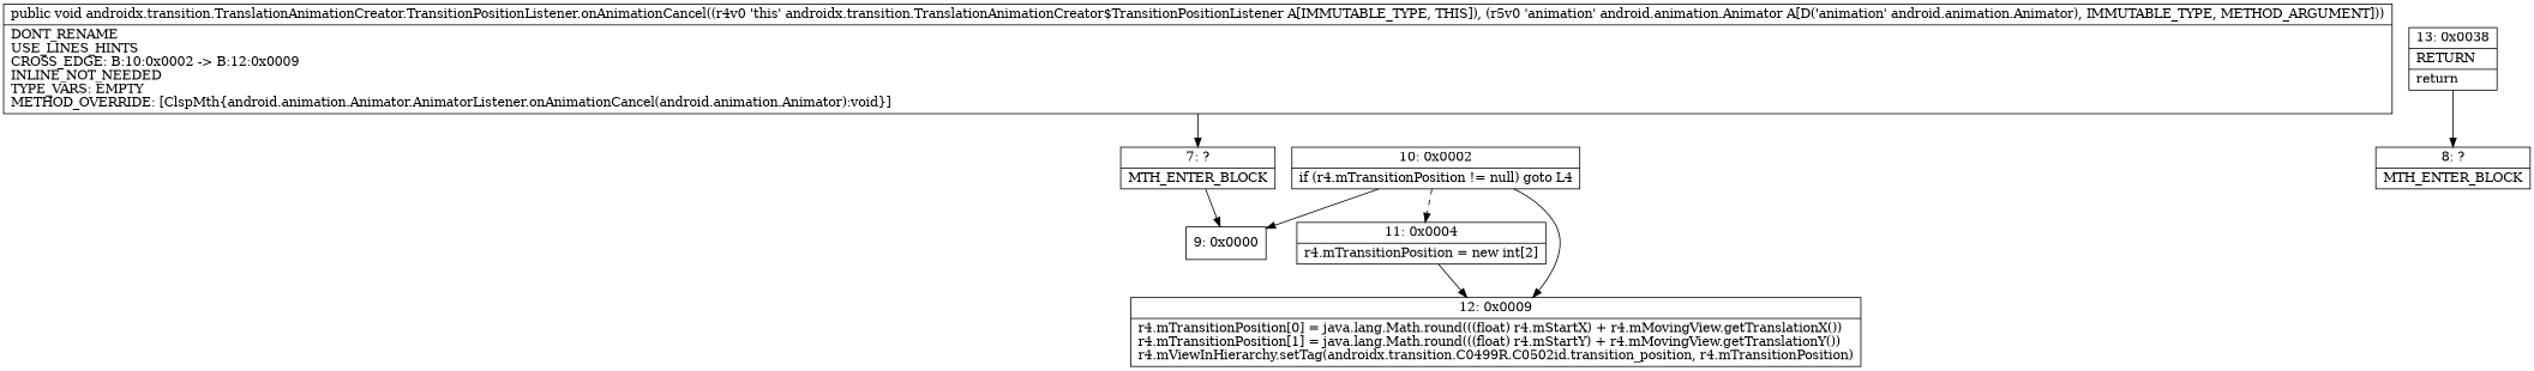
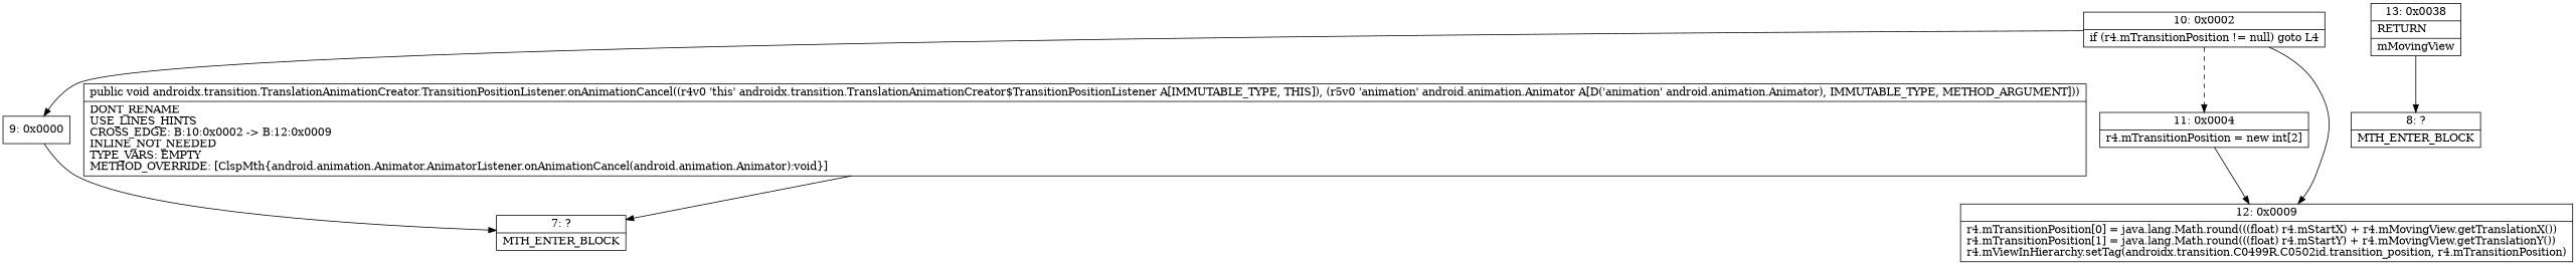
  digraph {
    node [shape=record]
    n1 [label="{7\:\ ?|MTH_ENTER_BLOCK\l}"]
    n2 [label="{9\:\ 0x0000}"]
    n3 [label="{10\:\ 0x0002|if (r4.mTransitionPosition != null) goto L4\l}"]
    n4 [label="{11\:\ 0x0004|r4.mTransitionPosition = new int[2]\l}"]
    n5 [label="{12\:\ 0x0009|r4.mTransitionPosition[0] = java.lang.Math.round(((float) r4.mStartX) + r4.mMovingView.getTranslationX())\lr4.mTransitionPosition[1] = java.lang.Math.round(((float) r4.mStartY) + r4.mMovingView.getTranslationY())\lr4.mViewInHierarchy.setTag(androidx.transition.C0499R.C0502id.transition_position, r4.mTransitionPosition)\l}"]
-   n6 [label="{13\:\ 0x0038|RETURN\l|return\l}"]
+   n6 [label="{13\:\ 0x0038|RETURN\l|mMovingView\l}"]
    n7 [label="{8\:\ ?|MTH_ENTER_BLOCK\l}"]
    n8 [label="{public void androidx.transition.TranslationAnimationCreator.TransitionPositionListener.onAnimationCancel((r4v0 'this' androidx.transition.TranslationAnimationCreator$TransitionPositionListener A[IMMUTABLE_TYPE, THIS]), (r5v0 'animation' android.animation.Animator A[D('animation' android.animation.Animator), IMMUTABLE_TYPE, METHOD_ARGUMENT]))  | DONT_RENAME\lUSE_LINES_HINTS\lCROSS_EDGE: B:10:0x0002 \-\> B:12:0x0009\lINLINE_NOT_NEEDED\lTYPE_VARS: EMPTY\lMETHOD_OVERRIDE: [ClspMth\{android.animation.Animator.AnimatorListener.onAnimationCancel(android.animation.Animator):void\}]\l}"]
-   n1 -> n2
+   n2 -> n1
    n3 -> n2
    n3 -> n4 [style=dashed]
    n3 -> n5
    n4 -> n5
    n6 -> n7
    n8 -> n1
  }
